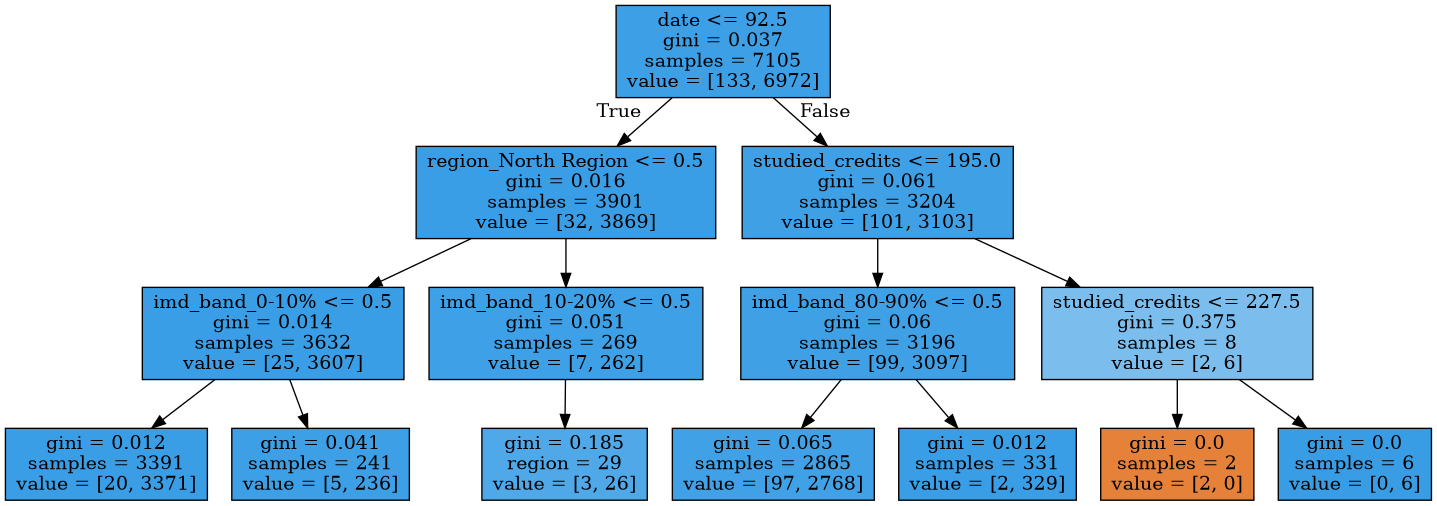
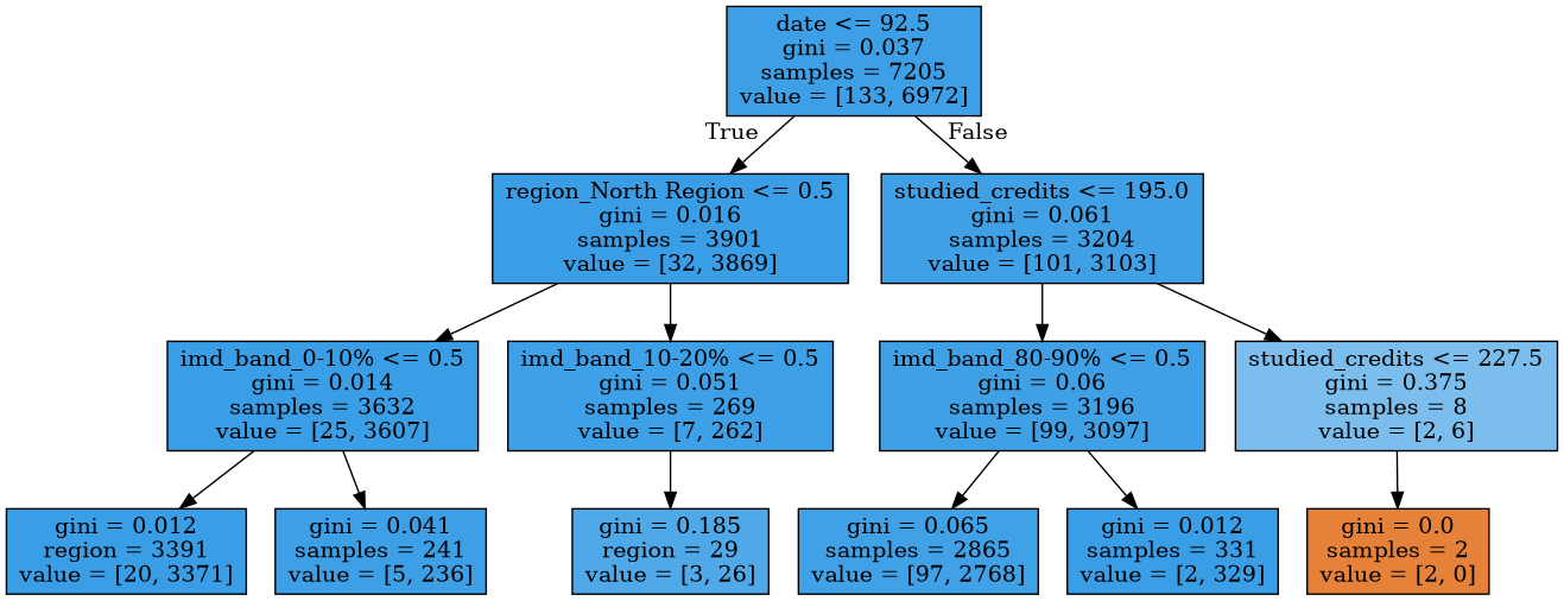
  digraph {
    node [color=black fillcolor="#399de5fd" shape=box style=filled]
-   n1 [fillcolor="#399de5fa" label="date <= 92.5\ngini = 0.037\nsamples = 7105\nvalue = [133, 6972]"]
+   n1 [fillcolor="#399de5fa" label="date <= 92.5\ngini = 0.037\nsamples = 7205\nvalue = [133, 6972]"]
    n2 [label="region_North Region <= 0.5\ngini = 0.016\nsamples = 3901\nvalue = [32, 3869]"]
    n3 [fillcolor="#399de5f7" label="studied_credits <= 195.0\ngini = 0.061\nsamples = 3204\nvalue = [101, 3103]"]
    n4 [label="imd_band_0-10% <= 0.5\ngini = 0.014\nsamples = 3632\nvalue = [25, 3607]"]
    n5 [fillcolor="#399de5f8" label="imd_band_10-20% <= 0.5\ngini = 0.051\nsamples = 269\nvalue = [7, 262]"]
    n6 [fillcolor="#399de5f7" label="imd_band_80-90% <= 0.5\ngini = 0.06\nsamples = 3196\nvalue = [99, 3097]"]
    n7 [fillcolor="#399de5aa" label="studied_credits <= 227.5\ngini = 0.375\nsamples = 8\nvalue = [2, 6]"]
-   n8 [label="gini = 0.012\nsamples = 3391\nvalue = [20, 3371]"]
+   n8 [label="gini = 0.012\nregion = 3391\nvalue = [20, 3371]"]
    n9 [fillcolor="#399de5fa" label="gini = 0.041\nsamples = 241\nvalue = [5, 236]"]
    n10 [fillcolor="#399de5e2" label="gini = 0.185\nregion = 29\nvalue = [3, 26]"]
    n11 [fillcolor="#399de5f6" label="gini = 0.065\nsamples = 2865\nvalue = [97, 2768]"]
    n12 [label="gini = 0.012\nsamples = 331\nvalue = [2, 329]"]
    n13 [fillcolor="#e58139ff" label="gini = 0.0\nsamples = 2\nvalue = [2, 0]"]
-   n14 [fillcolor="#399de5ff" label="gini = 0.0\nsamples = 6\nvalue = [0, 6]"]
    n1 -> n2 [headlabel=True labelangle=45 labeldistance=2.5]
    n1 -> n3 [headlabel=False labelangle=-45 labeldistance=2.5]
    n2 -> n4
    n2 -> n5
    n3 -> n6
    n3 -> n7
    n4 -> n8
    n4 -> n9
    n5 -> n10
    n6 -> n11
    n6 -> n12
    n7 -> n13
-   n7 -> n14
  }
